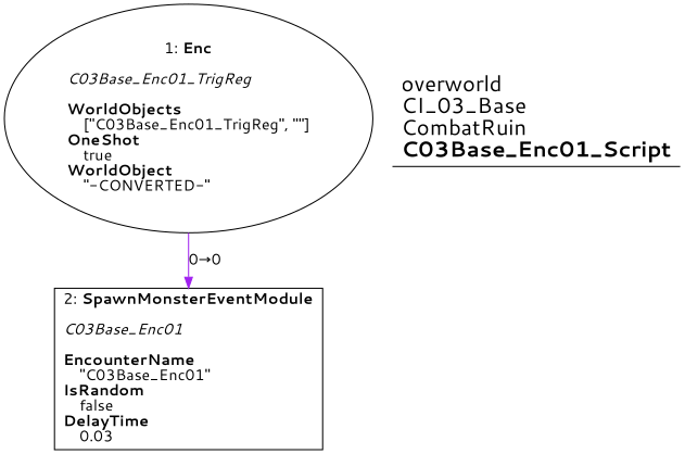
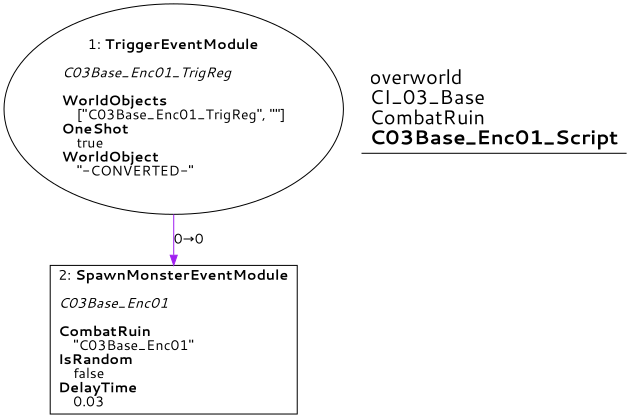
  digraph {
    fontname="Segoe UI"
    splines=spline
    node [fontname="Segoe UI"]
-   n1 [label=<1: <b>Enc</b><br/><br/><i>C03Base_Enc01_TrigReg<br align="left"/></i><br align="left"/><b>WorldObjects</b><br align="left"/>    [&quot;C03Base_Enc01_TrigReg&quot;, &quot;&quot;]<br align="left"/><b>OneShot</b><br align="left"/>    true<br align="left"/><b>WorldObject</b><br align="left"/>    &quot;-CONVERTED-&quot;<br align="left"/>> shape=oval]
-   n2 [label=<2: <b>SpawnMonsterEventModule</b><br/><br/><i>C03Base_Enc01<br align="left"/></i><br align="left"/><b>EncounterName</b><br align="left"/>    &quot;C03Base_Enc01&quot;<br align="left"/><b>IsRandom</b><br align="left"/>    false<br align="left"/><b>DelayTime</b><br align="left"/>    0.03<br align="left"/>> shape=box]
+   n1 [label=<1: <b>TriggerEventModule</b><br/><br/><i>C03Base_Enc01_TrigReg<br align="left"/></i><br align="left"/><b>WorldObjects</b><br align="left"/>    [&quot;C03Base_Enc01_TrigReg&quot;, &quot;&quot;]<br align="left"/><b>OneShot</b><br align="left"/>    true<br align="left"/><b>WorldObject</b><br align="left"/>    &quot;-CONVERTED-&quot;<br align="left"/>> shape=oval]
+   n2 [label=<2: <b>SpawnMonsterEventModule</b><br/><br/><i>C03Base_Enc01<br align="left"/></i><br align="left"/><b>CombatRuin</b><br align="left"/>    &quot;C03Base_Enc01&quot;<br align="left"/><b>IsRandom</b><br align="left"/>    false<br align="left"/><b>DelayTime</b><br align="left"/>    0.03<br align="left"/>> shape=box]
    n3 [label=<<font point-size="20">overworld<br align="left"/>CI_03_Base<br align="left"/>CombatRuin<br align="left"/><b>C03Base_Enc01_Script</b><br align="left"/></font>> shape=underline]
    n1 -> n2 [fontname="Segoe UI" label="0→0" color=purple style=solid]
  }
